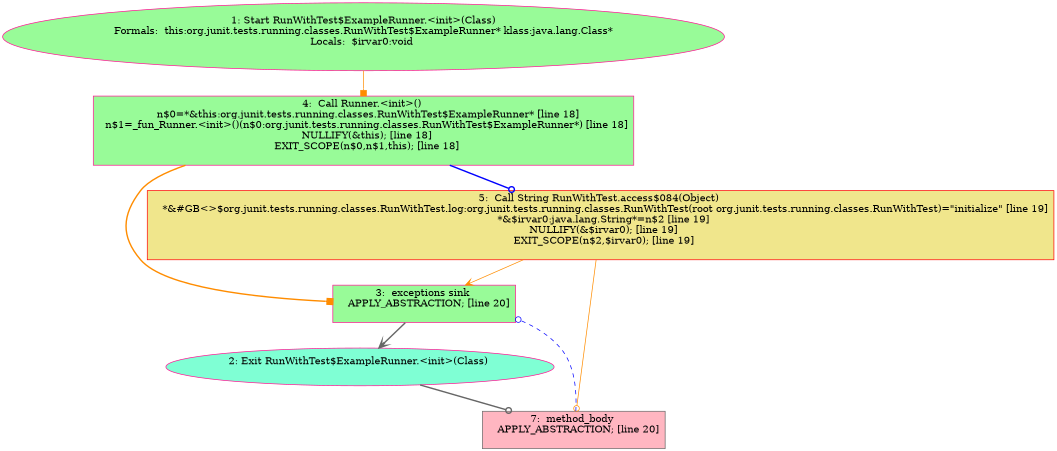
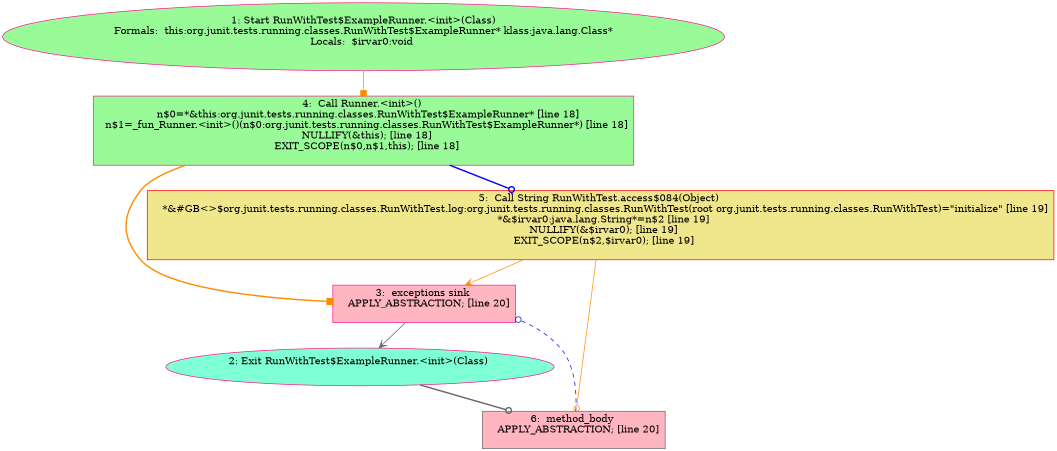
  digraph {
    node [color=deeppink fillcolor=palegreen style=filled shape=box]
    edge [arrowhead=odot color=darkorange style=bold]
    n1 [label="1: Start RunWithTest$ExampleRunner.<init>(Class)\nFormals:  this:org.junit.tests.running.classes.RunWithTest$ExampleRunner* klass:java.lang.Class*\nLocals:  $irvar0:void \n  " shape=""]
    n2 [label="4:  Call Runner.<init>() \n   n$0=*&this:org.junit.tests.running.classes.RunWithTest$ExampleRunner* [line 18]\n  n$1=_fun_Runner.<init>()(n$0:org.junit.tests.running.classes.RunWithTest$ExampleRunner*) [line 18]\n  NULLIFY(&this); [line 18]\n  EXIT_SCOPE(n$0,n$1,this); [line 18]\n "]
-   n3 [label="3:  exceptions sink \n   APPLY_ABSTRACTION; [line 20]\n "]
+   n3 [fillcolor=lightpink label="3:  exceptions sink \n   APPLY_ABSTRACTION; [line 20]\n "]
    n4 [color=red fillcolor=khaki label="5:  Call String RunWithTest.access$084(Object) \n   *&#GB<>$org.junit.tests.running.classes.RunWithTest.log:org.junit.tests.running.classes.RunWithTest(root org.junit.tests.running.classes.RunWithTest)=\"initialize\" [line 19]\n  *&$irvar0:java.lang.String*=n$2 [line 19]\n  NULLIFY(&$irvar0); [line 19]\n  EXIT_SCOPE(n$2,$irvar0); [line 19]\n "]
    n5 [fillcolor=aquamarine label="2: Exit RunWithTest$ExampleRunner.<init>(Class) \n  " shape=""]
-   n6 [color=gray40 fillcolor=lightpink label="7:  method_body \n   APPLY_ABSTRACTION; [line 20]\n "]
+   n6 [color=gray40 fillcolor=lightpink label="6:  method_body \n   APPLY_ABSTRACTION; [line 20]\n "]
    n1 -> n2 [arrowhead=box style=solid]
    n2 -> n3 [arrowhead=box]
    n2 -> n4 [color=blue]
-   n3 -> n5 [arrowhead=vee color=gray40]
+   n3 -> n5 [arrowhead=vee color=gray40 style=solid]
    n4 -> n3 [arrowhead=vee style=solid]
    n4 -> n6 [style=solid]
    n5 -> n6 [color=gray40]
    n6 -> n3 [color=blue style=dashed]
  }
